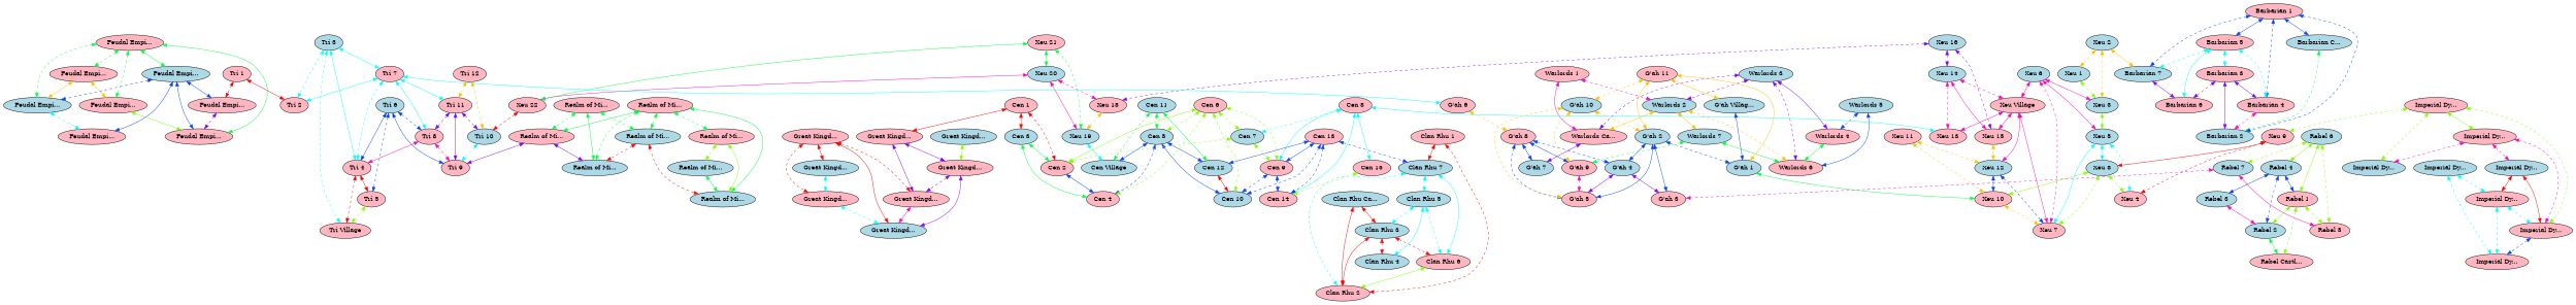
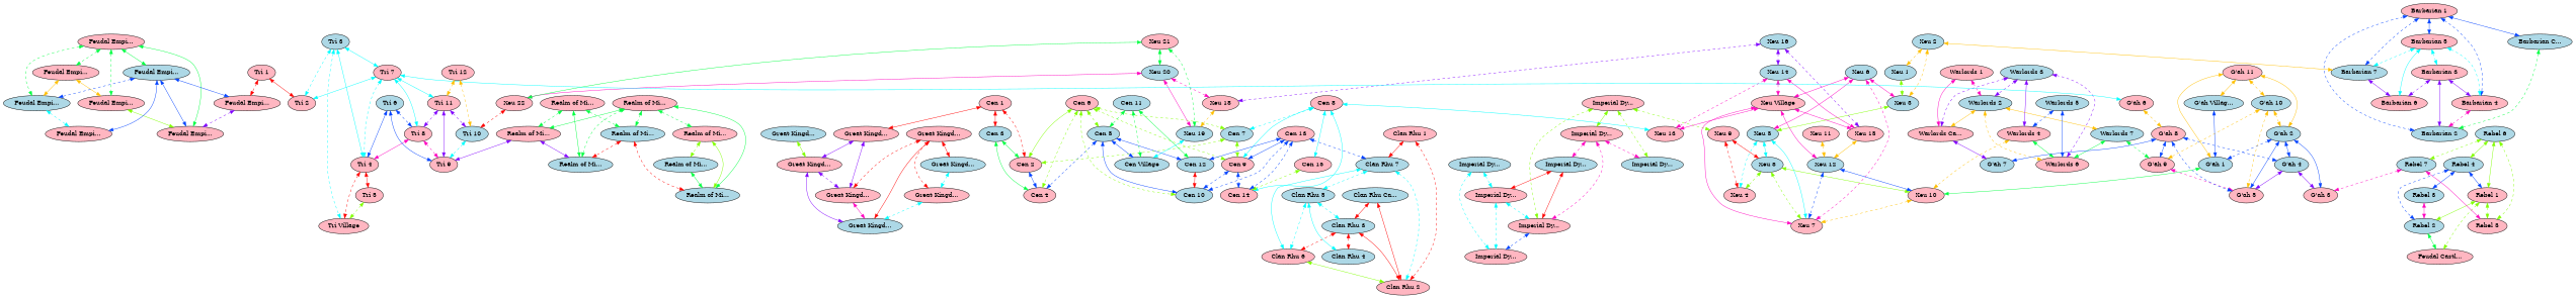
  graph {
    node [fillcolor=lightpink style=filled]
    edge [color="0.625,1,1" dir=both style=dashed]
    n1 [fillcolor=lightblue label="Feudal Empi..."]
    n2 [label="Feudal Empi..."]
    n3 [label="Feudal Empi..."]
    n4 [label="Feudal Empi..."]
    n5 [label="Feudal Empi..."]
    n6 [label="Feudal Empi..."]
    n7 [fillcolor=lightblue label="Feudal Empi..."]
    n8 [label="Feudal Empi..."]
-   n9 [label="Rebel Castl..."]
+   n9 [label="Feudal Castl..."]
    n10 [label="Rebel 1"]
    n11 [fillcolor=lightblue label="Rebel 2"]
    n12 [label="Rebel 5"]
    n13 [fillcolor=lightblue label="Rebel 3"]
    n14 [fillcolor=lightblue label="Rebel 4"]
    n15 [fillcolor=lightblue label="Rebel 6"]
    n16 [fillcolor=lightblue label="Rebel 7"]
    n17 [label="G'ah 3"]
    n18 [fillcolor=lightblue label="Barbarian C..."]
    n19 [fillcolor=lightblue label="Barbarian 2"]
    n20 [label="Barbarian 1"]
    n21 [label="Barbarian 4"]
    n22 [label="Barbarian 5"]
    n23 [fillcolor=lightblue label="Barbarian 7"]
    n24 [label="Barbarian 3"]
    n25 [label="Barbarian 6"]
    n26 [fillcolor=lightblue label="Realm of Mi..."]
    n27 [fillcolor=lightblue label="Realm of Mi..."]
    n28 [label="Realm of Mi..."]
    n29 [fillcolor=lightblue label="Realm of Mi..."]
    n30 [fillcolor=lightblue label="Realm of Mi..."]
    n31 [label="Realm of Mi..."]
    n32 [label="Realm of Mi..."]
    n33 [label="Tri 9"]
    n34 [label="Realm of Mi..."]
    n35 [fillcolor=lightblue label="Clan Rhu Ca..."]
    n36 [label="Clan Rhu 2"]
    n37 [fillcolor=lightblue label="Clan Rhu 3"]
    n38 [fillcolor=lightblue label="Clan Rhu 4"]
    n39 [label="Clan Rhu 6"]
    n40 [label="Clan Rhu 1"]
    n41 [fillcolor=lightblue label="Clan Rhu 7"]
    n42 [fillcolor=lightblue label="Clan Rhu 5"]
    n43 [label="Imperial Dy..."]
    n44 [label="Imperial Dy..."]
    n45 [label="Imperial Dy..."]
    n46 [fillcolor=lightblue label="Imperial Dy..."]
    n47 [fillcolor=lightblue label="Imperial Dy..."]
    n48 [label="Imperial Dy..."]
    n49 [fillcolor=lightblue label="Imperial Dy..."]
    n50 [label="Imperial Dy..."]
    n51 [label="Xeu 9"]
    n52 [label="Xeu 4"]
    n53 [fillcolor=lightblue label="Xeu 8"]
    n54 [label="Great Kingd..."]
    n55 [fillcolor=lightblue label="Great Kingd..."]
    n56 [fillcolor=lightblue label="Great Kingd..."]
    n57 [label="Great Kingd..."]
    n58 [label="Great Kingd..."]
    n59 [fillcolor=lightblue label="Great Kingd..."]
    n60 [label="Great Kingd..."]
    n61 [label="Great Kingd..."]
    n62 [label="Warlords Ca..."]
    n63 [fillcolor=lightblue label="G'ah 7"]
    n64 [label="Warlords 1"]
    n65 [fillcolor=lightblue label="Warlords 2"]
    n66 [label="Warlords 6"]
    n67 [fillcolor=lightblue label="Warlords 7"]
    n68 [label="G'ah 9"]
    n69 [fillcolor=lightblue label="Warlords 3"]
    n70 [label="Warlords 4"]
    n71 [fillcolor=lightblue label="Warlords 5"]
    n72 [label="G'ah 5"]
    n73 [label="Cen 1"]
    n74 [label="Cen 2"]
    n75 [fillcolor=lightblue label="Cen 3"]
    n76 [label="Cen 4"]
    n77 [fillcolor=lightblue label="Cen Village"]
    n78 [fillcolor=lightblue label="Cen 5"]
    n79 [fillcolor=lightblue label="Cen 10"]
    n80 [fillcolor=lightblue label="Cen 12"]
    n81 [label="Cen 6"]
    n82 [fillcolor=lightblue label="Cen 7"]
    n83 [label="Cen 9"]
    n84 [label="Cen 14"]
    n85 [label="Cen 8"]
    n86 [label="Cen 15"]
    n87 [label="Xeu 13"]
    n88 [fillcolor=lightblue label="Cen 11"]
    n89 [label="Cen 13"]
    n90 [fillcolor=lightblue label="Xeu 1"]
    n91 [fillcolor=lightblue label="Xeu 3"]
    n92 [fillcolor=lightblue label="Xeu 5"]
    n93 [fillcolor=lightblue label="Xeu 2"]
    n94 [label="Xeu 7"]
    n95 [label="Xeu 10"]
    n96 [fillcolor=lightblue label="Xeu 6"]
    n97 [label="Xeu Village"]
    n98 [fillcolor=lightblue label="Xeu 12"]
    n99 [label="Xeu 15"]
    n100 [label="Xeu 11"]
    n101 [fillcolor=lightblue label="Xeu 14"]
    n102 [fillcolor=lightblue label="Xeu 16"]
    n103 [label="Xeu 18"]
    n104 [fillcolor=lightblue label="Xeu 19"]
    n105 [fillcolor=lightblue label="Xeu 20"]
    n106 [label="Xeu 22"]
    n107 [fillcolor=lightblue label="Tri 10"]
    n108 [label="Xeu 21"]
    n109 [label="Tri 1"]
    n110 [label="Tri 2"]
    n111 [fillcolor=lightblue label="Tri 3"]
    n112 [label="Tri 4"]
    n113 [label="Tri 7"]
    n114 [label="Tri Village"]
    n115 [label="Tri 5"]
    n116 [label="Tri 8"]
    n117 [label="Tri 11"]
    n118 [label="G'ah 6"]
    n119 [fillcolor=lightblue label="Tri 6"]
    n120 [label="G'ah 8"]
    n121 [label="Tri 12"]
    n122 [fillcolor=lightblue label="G'ah 1"]
    n123 [fillcolor=lightblue label="G'ah 2"]
    n124 [fillcolor=lightblue label="G'ah 4"]
    n125 [fillcolor=lightblue label="G'ah 10"]
    n126 [label="G'ah 11"]
    n127 [fillcolor=lightblue label="G'ah Villag..."]
    n1 -- n2 [color="0.5,1,1"]
    n3 -- n1 [color="0.125,1,1" style=solid]
    n3 -- n4 [color="0.125,1,1" style=solid]
    n4 -- n5 [color="0.25,1,1" style=solid]
    n6 -- n1 [color="0.375,1,1"]
    n6 -- n3 [color="0.375,1,1"]
    n6 -- n4 [color="0.375,1,1"]
    n6 -- n5 [color="0.375,1,1" style=solid]
    n6 -- n7 [color="0.375,1,1" style=solid]
    n7 -- n1
    n7 -- n2 [style=solid]
    n7 -- n5 [style=solid]
    n7 -- n8 [style=solid]
    n8 -- n5 [color="0.75,1,1"]
    n10 -- n9 [color="0.25,1,1"]
    n10 -- n11 [color="0.25,1,1" style=solid]
    n10 -- n12 [color="0.25,1,1"]
    n11 -- n9 [color="0.375,1,1" style=solid]
    n13 -- n11 [color="0.875,1,1" style=solid]
    n14 -- n10 [style=solid]
    n14 -- n11
    n14 -- n13 [style=solid]
    n15 -- n10 [color="0.25,1,1" style=solid]
    n15 -- n12 [color="0.25,1,1"]
    n15 -- n14 [color="0.25,1,1" style=solid]
    n15 -- n16 [color="0.25,1,1"]
    n16 -- n12 [color="0.875,1,1" style=solid]
    n16 -- n17 [color="0.875,1,1"]
    n18 -- n19 [color="0.375,1,1"]
    n20 -- n18 [style=solid]
    n20 -- n19
    n20 -- n21
    n20 -- n22 [style=solid]
    n20 -- n23
    n21 -- n19 [color="0.875,1,1"]
    n22 -- n21 [color="0.5,1,1"]
    n22 -- n23 [color="0.5,1,1"]
    n22 -- n24 [color="0.5,1,1"]
    n22 -- n25 [color="0.5,1,1" style=solid]
    n23 -- n25 [color="0.75,1,1" style=solid]
    n24 -- n19 [color="0.75,1,1" style=solid]
    n24 -- n21 [color="0.75,1,1" style=solid]
    n24 -- n25 [color="0.75,1,1"]
    n27 -- n26 [color="0.375,1,1" style=solid]
    n28 -- n26 [color="0.25,1,1" style=solid]
    n28 -- n27 [color="0.25,1,1"]
    n29 -- n26 [color="1,1,1"]
    n29 -- n30 [color="1,1,1"]
    n31 -- n26 [color="0.375,1,1" style=solid]
    n31 -- n28 [color="0.375,1,1"]
    n31 -- n29 [color="0.375,1,1"]
    n31 -- n30 [color="0.375,1,1"]
    n31 -- n32 [color="0.375,1,1" style=solid]
    n32 -- n30 [color="0.75,1,1" style=solid]
    n32 -- n33 [color="0.75,1,1" style=solid]
    n34 -- n29 [color="0.375,1,1"]
    n34 -- n30 [color="0.375,1,1" style=solid]
    n34 -- n32 [color="0.375,1,1"]
    n35 -- n36 [color="1,1,1" style=solid]
    n35 -- n37 [color="1,1,1" style=solid]
    n37 -- n36 [color="1,1,1" style=solid]
    n37 -- n38 [color="1,1,1"]
    n37 -- n39 [color="1,1,1"]
    n39 -- n36 [color="0.25,1,1" style=solid]
    n40 -- n36 [color="1,1,1"]
    n40 -- n41 [color="1,1,1" style=solid]
    n41 -- n36 [color="0.5,1,1"]
    n41 -- n39 [color="0.5,1,1" style=solid]
    n41 -- n42 [color="0.5,1,1"]
    n42 -- n37 [color="0.5,1,1"]
    n42 -- n38 [color="0.5,1,1" style=solid]
    n42 -- n39 [color="0.5,1,1"]
    n43 -- n44 [color="0.5,1,1"]
    n43 -- n45 [color="0.5,1,1"]
    n45 -- n44
    n46 -- n43 [color="0.5,1,1"]
    n46 -- n44 [color="0.5,1,1"]
    n47 -- n43 [color="1,1,1" style=solid]
    n47 -- n45 [color="1,1,1" style=solid]
    n48 -- n45 [color="0.875,1,1"]
    n48 -- n47 [color="0.875,1,1"]
    n48 -- n49 [color="0.875,1,1"]
    n50 -- n45 [color="0.25,1,1"]
    n50 -- n48 [color="0.25,1,1" style=solid]
    n50 -- n49 [color="0.25,1,1"]
    n50 -- n51 [color="0.25,1,1"]
    n51 -- n52 [color="1,1,1"]
    n51 -- n53 [color="1,1,1" style=solid]
    n53 -- n52 [color="0.25,1,1"]
    n53 -- n94 [color="0.25,1,1"]
    n53 -- n95 [color="0.25,1,1" style=solid]
    n54 -- n55 [color="0.5,1,1"]
    n56 -- n54 [color="0.5,1,1"]
    n57 -- n54 [color="1,1,1"]
    n57 -- n55 [color="1,1,1" style=solid]
    n57 -- n56 [color="1,1,1" style=solid]
    n57 -- n58 [color="1,1,1"]
    n58 -- n55 [color="0.875,1,1" style=solid]
    n59 -- n60 [color="0.25,1,1" style=solid]
    n60 -- n55 [color="0.75,1,1" style=solid]
    n60 -- n58 [color="0.75,1,1"]
    n61 -- n58 [color="0.75,1,1" style=solid]
    n61 -- n60 [color="0.75,1,1" style=solid]
    n62 -- n63 [color="0.75,1,1" style=solid]
    n64 -- n62 [color="0.875,1,1" style=solid]
    n64 -- n65 [color="0.875,1,1"]
    n65 -- n62 [color="0.125,1,1" style=solid]
    n65 -- n66 [color="0.125,1,1"]
    n65 -- n67 [color="0.125,1,1" style=solid]
    n67 -- n66 [color="0.375,1,1" style=solid]
    n67 -- n68 [color="0.375,1,1"]
    n68 -- n72 [color="0.875,1,1"]
    n69 -- n62 [color="0.75,1,1"]
    n69 -- n65 [color="0.75,1,1"]
    n69 -- n66 [color="0.75,1,1"]
    n69 -- n70 [color="0.75,1,1" style=solid]
    n70 -- n66 [color="0.375,1,1" style=solid]
    n71 -- n66 [style=solid]
    n71 -- n70
    n73 -- n61 [color="1,1,1" style=solid]
    n73 -- n74 [color="1,1,1"]
    n73 -- n75 [color="1,1,1" style=solid]
    n74 -- n76 [style=solid]
    n75 -- n74 [color="0.375,1,1" style=solid]
    n75 -- n76 [color="0.375,1,1" style=solid]
    n78 -- n76
    n78 -- n77 [style=solid]
    n78 -- n79 [style=solid]
    n78 -- n80 [style=solid]
    n80 -- n79 [color="1,1,1" style=solid]
    n81 -- n74 [color="0.25,1,1" style=solid]
    n81 -- n76 [color="0.25,1,1"]
    n81 -- n78 [color="0.25,1,1"]
    n81 -- n79 [color="0.25,1,1"]
    n81 -- n82 [color="0.25,1,1"]
    n81 -- n83 [color="0.25,1,1"]
    n82 -- n74 [color="0.25,1,1"]
    n82 -- n83 [color="0.25,1,1"]
    n83 -- n79
    n83 -- n84
    n85 -- n82 [color="0.5,1,1"]
    n85 -- n83 [color="0.5,1,1" style=solid]
    n85 -- n84 [color="0.5,1,1" style=solid]
    n85 -- n86 [color="0.5,1,1" style=solid]
    n85 -- n87 [color="0.5,1,1" style=solid]
    n86 -- n84 [color="0.25,1,1"]
    n88 -- n77 [color="0.375,1,1"]
    n88 -- n78 [color="0.375,1,1"]
    n88 -- n80 [color="0.375,1,1" style=solid]
    n89 -- n41
    n89 -- n79
    n89 -- n80 [style=solid]
    n89 -- n83 [style=solid]
    n89 -- n84
    n90 -- n91 [color="0.25,1,1"]
    n91 -- n92 [color="0.25,1,1" style=solid]
    n92 -- n52 [color="0.5,1,1"]
    n92 -- n53 [color="0.5,1,1" style=solid]
    n92 -- n94 [color="0.5,1,1" style=solid]
    n93 -- n23 [color="0.125,1,1" style=solid]
    n93 -- n90 [color="0.125,1,1"]
    n93 -- n91 [color="0.125,1,1"]
    n95 -- n94 [color="0.125,1,1"]
    n96 -- n91 [color="0.875,1,1" style=solid]
    n96 -- n92 [color="0.875,1,1" style=solid]
    n96 -- n94 [color="0.875,1,1"]
    n96 -- n97 [color="0.875,1,1" style=solid]
    n97 -- n87 [color="0.875,1,1" style=solid]
    n97 -- n94 [color="0.875,1,1" style=solid]
    n97 -- n98 [color="0.875,1,1" style=solid]
    n97 -- n99 [color="0.875,1,1" style=solid]
    n98 -- n94
    n98 -- n95 [style=solid]
    n99 -- n98 [color="0.125,1,1" style=solid]
-   n100 -- n95 [color="0.125,1,1"]
+   n70 -- n95 [color="0.125,1,1"]
    n100 -- n98 [color="0.125,1,1"]
    n101 -- n87 [color="0.875,1,1"]
    n101 -- n97 [color="0.875,1,1"]
    n101 -- n99 [color="0.875,1,1" style=solid]
    n102 -- n99 [color="0.75,1,1"]
    n102 -- n101 [color="0.75,1,1"]
    n102 -- n103 [color="0.75,1,1"]
    n103 -- n104 [color="0.125,1,1"]
    n104 -- n77 [color="0.5,1,1" style=solid]
    n105 -- n103 [color="0.875,1,1"]
    n105 -- n104 [color="0.875,1,1" style=solid]
    n105 -- n106 [color="0.875,1,1" style=solid]
    n106 -- n107 [color="1,1,1"]
    n107 -- n33 [color="0.5,1,1"]
    n108 -- n104 [color="0.375,1,1"]
    n108 -- n105 [color="0.375,1,1" style=solid]
    n108 -- n106 [color="0.375,1,1" style=solid]
    n109 -- n8 [color="1,1,1"]
    n109 -- n110 [color="1,1,1" style=solid]
    n111 -- n110 [color="0.5,1,1"]
    n111 -- n112 [color="0.5,1,1" style=solid]
    n111 -- n113 [color="0.5,1,1" style=solid]
    n111 -- n114 [color="0.5,1,1"]
    n112 -- n114 [color="1,1,1"]
    n112 -- n115 [color="1,1,1" style=solid]
    n113 -- n110 [color="0.5,1,1" style=solid]
    n113 -- n112 [color="0.5,1,1"]
    n113 -- n116 [color="0.5,1,1" style=solid]
    n113 -- n117 [color="0.5,1,1" style=solid]
    n113 -- n118 [color="0.5,1,1" style=solid]
    n115 -- n114 [color="0.25,1,1"]
    n116 -- n33 [color="0.875,1,1"]
    n116 -- n112 [color="0.875,1,1" style=solid]
    n117 -- n33 [color="0.75,1,1" style=solid]
    n117 -- n107 [color="0.75,1,1"]
    n117 -- n116 [color="0.75,1,1"]
    n118 -- n120 [color="0.125,1,1"]
    n119 -- n33 [style=solid]
    n119 -- n112 [style=solid]
-   n119 -- n115
    n119 -- n116
    n120 -- n63 [style=solid]
    n120 -- n68 [style=solid]
    n120 -- n72
    n120 -- n124
    n121 -- n107 [color="0.125,1,1"]
    n121 -- n117 [color="0.125,1,1"]
    n122 -- n95 [color="0.375,1,1" style=solid]
    n123 -- n17 [style=solid]
    n123 -- n72 [style=solid]
    n123 -- n122
    n123 -- n124 [style=solid]
    n124 -- n17 [color="0.75,1,1" style=solid]
    n124 -- n72 [color="0.75,1,1" style=solid]
    n125 -- n68 [color="0.125,1,1"]
    n125 -- n72 [color="0.125,1,1"]
    n125 -- n123 [color="0.125,1,1"]
    n126 -- n122 [color="0.125,1,1" style=solid]
    n126 -- n123 [color="0.125,1,1" style=solid]
    n126 -- n125 [color="0.125,1,1"]
    n126 -- n127 [color="0.125,1,1" style=solid]
    n127 -- n122 [style=solid]
  }
